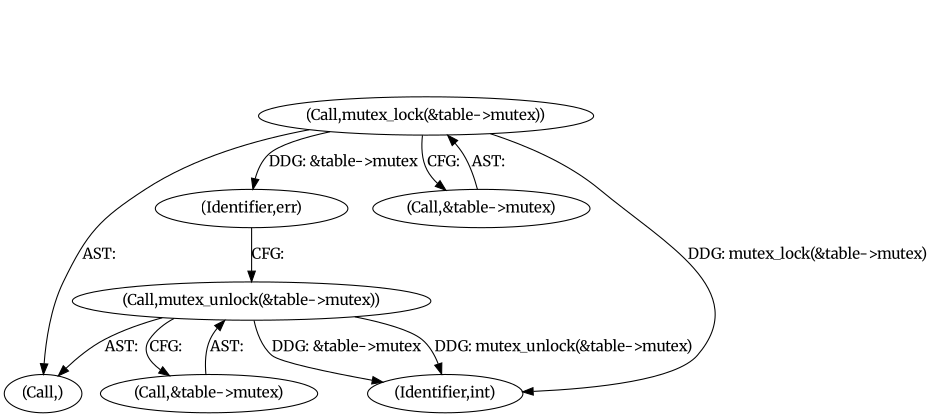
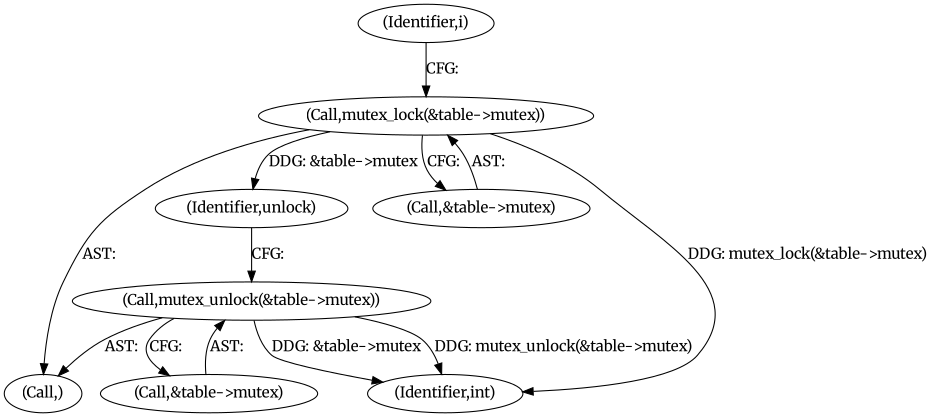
  digraph {
    fontname=Merriweather
    node [fontname=Merriweather]
    edge [fontname=Merriweather]
    n1 [label="(Call,mutex_unlock(&table->mutex))"]
    n2 [label="(Call,&table->mutex)"]
    n3 [label="(Identifier,int)"]
    n4 [label="(Call,)"]
    n5 [label="(Call,mutex_lock(&table->mutex))"]
    n6 [label="(Call,&table->mutex)"]
-   n7 [label="(Identifier,err)"]
+   n7 [label="(Identifier,unlock)"]
+   n8 [label="(Identifier,i)"]
    n1 -> n2 [label="CFG: "]
    n1 -> n3 [label="DDG: &table->mutex"]
    n1 -> n3 [label="DDG: mutex_unlock(&table->mutex)"]
    n1 -> n4 [label="AST: "]
    n2 -> n1 [label="AST: "]
    n5 -> n3 [label="DDG: mutex_lock(&table->mutex)"]
    n5 -> n4 [label="AST: "]
    n5 -> n6 [label="CFG: "]
    n5 -> n7 [label="DDG: &table->mutex"]
    n6 -> n5 [label="AST: "]
    n7 -> n1 [label="CFG: "]
+   n8 -> n5 [label="CFG: "]
  }
